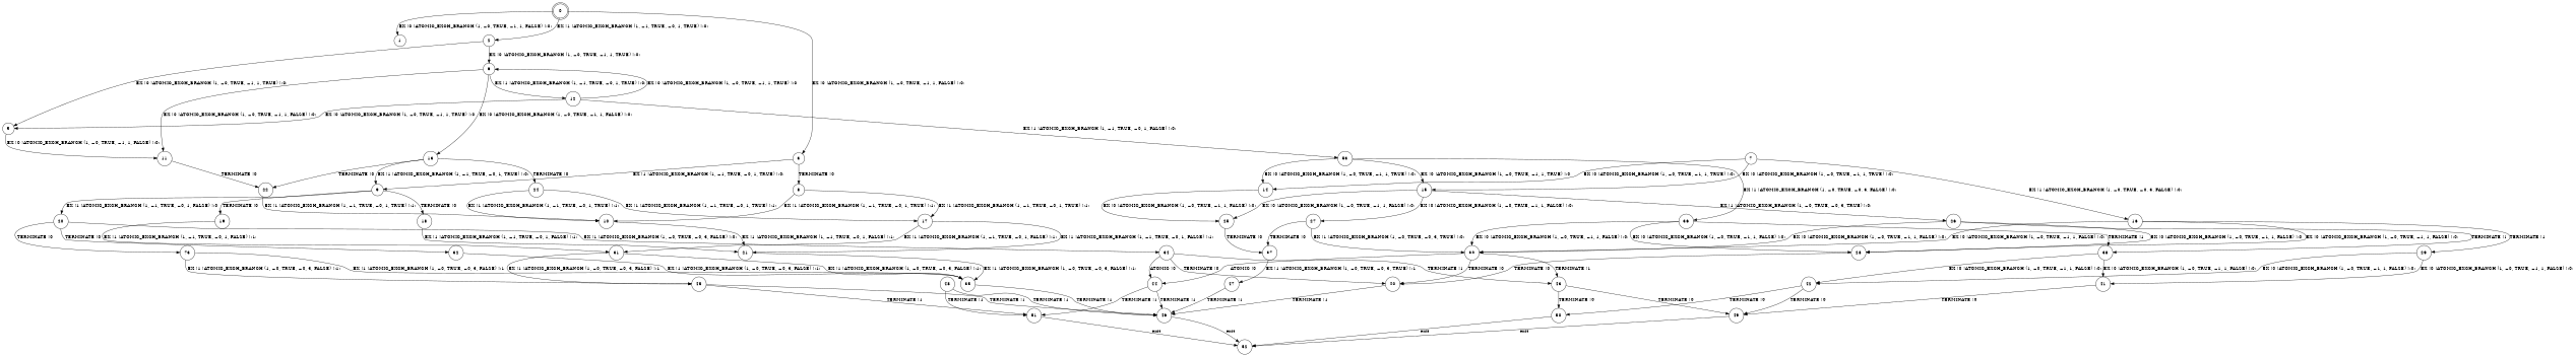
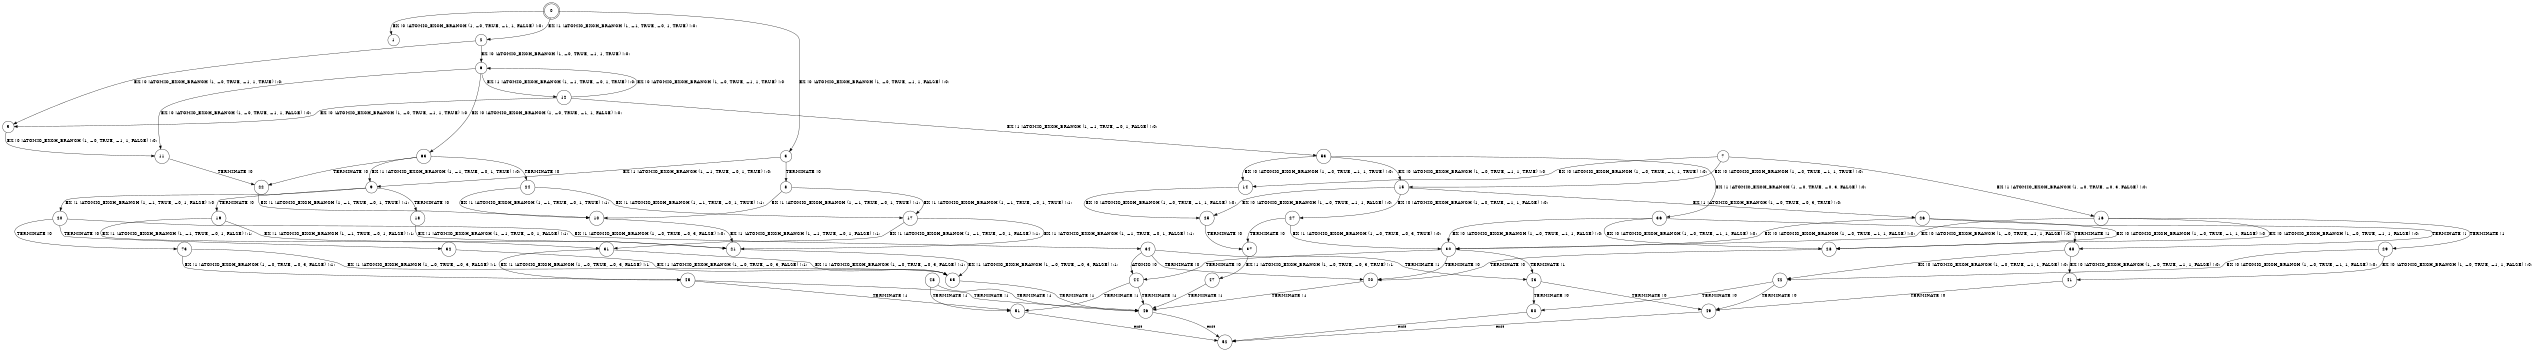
  digraph {
    node [shape=circle]
    0 [peripheries=2]
    1
    2
    3
    5
    6
    8
    9
    11
    12
-   13
+   13 [label=63]
    7
    14
    15
    16
    10
    17
    18
    19
    20
    21
    22
    n23 [label=53]
    24
    25
    26
    27
    28
    29
    30
    31
    32
    n33 [label=73]
    34
    35
    36
    37
    38
    40
    41
    42
    43
    44
    45
    46
    47
    49
    50
    51
    52
    48
    0 -> 1 [label="EX !0 !ATOMIC_EXCH_BRANCH (1, +0, TRUE, +1, 1, FALSE) !:0:"]
    0 -> 2 [label="EX !1 !ATOMIC_EXCH_BRANCH (1, +1, TRUE, +0, 1, TRUE) !:0:"]
    0 -> 3 [label="EX !0 !ATOMIC_EXCH_BRANCH (1, +0, TRUE, +1, 1, FALSE) !:0:"]
    2 -> 5 [label="EX !0 !ATOMIC_EXCH_BRANCH (1, +0, TRUE, +1, 1, TRUE) !:0:"]
    2 -> 6 [label="EX !0 !ATOMIC_EXCH_BRANCH (1, +0, TRUE, +1, 1, TRUE) !:0:"]
    3 -> 8 [label="TERMINATE !0"]
    3 -> 9 [label="EX !1 !ATOMIC_EXCH_BRANCH (1, +1, TRUE, +0, 1, TRUE) !:0:"]
    5 -> 11 [label="EX !0 !ATOMIC_EXCH_BRANCH (1, +0, TRUE, +1, 1, FALSE) !:0:"]
    6 -> 11 [label="EX !0 !ATOMIC_EXCH_BRANCH (1, +0, TRUE, +1, 1, FALSE) !:0:"]
    6 -> 12 [label="EX !1 !ATOMIC_EXCH_BRANCH (1, +1, TRUE, +0, 1, TRUE) !:0:"]
    6 -> 13 [label="EX !0 !ATOMIC_EXCH_BRANCH (1, +0, TRUE, +1, 1, FALSE) !:0:"]
    8 -> 10 [label="EX !1 !ATOMIC_EXCH_BRANCH (1, +1, TRUE, +0, 1, TRUE) !:1:"]
    8 -> 17 [label="EX !1 !ATOMIC_EXCH_BRANCH (1, +1, TRUE, +0, 1, TRUE) !:1:"]
    9 -> 18 [label="TERMINATE !0"]
    9 -> 19 [label="TERMINATE !0"]
    9 -> 20 [label="EX !1 !ATOMIC_EXCH_BRANCH (1, +1, TRUE, +0, 1, FALSE) !:0:"]
    11 -> 22 [label="TERMINATE !0"]
    12 -> 5 [label="EX !0 !ATOMIC_EXCH_BRANCH (1, +0, TRUE, +1, 1, TRUE) !:0:"]
    12 -> 6 [label="EX !0 !ATOMIC_EXCH_BRANCH (1, +0, TRUE, +1, 1, TRUE) !:0:"]
    12 -> n23 [label="EX !1 !ATOMIC_EXCH_BRANCH (1, +1, TRUE, +0, 1, FALSE) !:0:"]
    13 -> 9 [label="EX !1 !ATOMIC_EXCH_BRANCH (1, +1, TRUE, +0, 1, TRUE) !:0:"]
    13 -> 22 [label="TERMINATE !0"]
    13 -> 24 [label="TERMINATE !0"]
    7 -> 14 [label="EX !0 !ATOMIC_EXCH_BRANCH (1, +0, TRUE, +1, 1, TRUE) !:0:"]
    7 -> 15 [label="EX !0 !ATOMIC_EXCH_BRANCH (1, +0, TRUE, +1, 1, TRUE) !:0:"]
    7 -> 16 [label="EX !1 !ATOMIC_EXCH_BRANCH (1, +0, TRUE, +0, 3, FALSE) !:0:"]
    14 -> 25 [label="EX !0 !ATOMIC_EXCH_BRANCH (1, +0, TRUE, +1, 1, FALSE) !:0:"]
    15 -> 25 [label="EX !0 !ATOMIC_EXCH_BRANCH (1, +0, TRUE, +1, 1, FALSE) !:0:"]
    15 -> 26 [label="EX !1 !ATOMIC_EXCH_BRANCH (1, +0, TRUE, +0, 3, TRUE) !:0:"]
    15 -> 27 [label="EX !0 !ATOMIC_EXCH_BRANCH (1, +0, TRUE, +1, 1, FALSE) !:0:"]
    16 -> 28 [label="EX !0 !ATOMIC_EXCH_BRANCH (1, +0, TRUE, +1, 1, FALSE) !:0:"]
    16 -> 29 [label="TERMINATE !1"]
    16 -> 30 [label="EX !0 !ATOMIC_EXCH_BRANCH (1, +0, TRUE, +1, 1, FALSE) !:0:"]
    10 -> 21 [label="EX !1 !ATOMIC_EXCH_BRANCH (1, +1, TRUE, +0, 1, FALSE) !:1:"]
    17 -> 21 [label="EX !1 !ATOMIC_EXCH_BRANCH (1, +1, TRUE, +0, 1, FALSE) !:1:"]
    17 -> 31 [label="EX !1 !ATOMIC_EXCH_BRANCH (1, +1, TRUE, +0, 1, FALSE) !:1:"]
    18 -> 21 [label="EX !1 !ATOMIC_EXCH_BRANCH (1, +1, TRUE, +0, 1, FALSE) !:1:"]
+   19 -> 21 [label="EX !1 !ATOMIC_EXCH_BRANCH (1, +1, TRUE, +0, 1, FALSE) !:1:"]
    19 -> 31 [label="EX !1 !ATOMIC_EXCH_BRANCH (1, +1, TRUE, +0, 1, FALSE) !:1:"]
    20 -> 32 [label="TERMINATE !0"]
    20 -> n33 [label="TERMINATE !0"]
    20 -> 34 [label="EX !1 !ATOMIC_EXCH_BRANCH (1, +0, TRUE, +0, 3, FALSE) !:0:"]
    21 -> 35 [label="EX !1 !ATOMIC_EXCH_BRANCH (1, +0, TRUE, +0, 3, FALSE) !:1:"]
    22 -> 10 [label="EX !1 !ATOMIC_EXCH_BRANCH (1, +1, TRUE, +0, 1, TRUE) !:1:"]
    n23 -> 14 [label="EX !0 !ATOMIC_EXCH_BRANCH (1, +0, TRUE, +1, 1, TRUE) !:0:"]
    n23 -> 15 [label="EX !0 !ATOMIC_EXCH_BRANCH (1, +0, TRUE, +1, 1, TRUE) !:0:"]
    n23 -> 36 [label="EX !1 !ATOMIC_EXCH_BRANCH (1, +0, TRUE, +0, 3, FALSE) !:0:"]
    24 -> 10 [label="EX !1 !ATOMIC_EXCH_BRANCH (1, +1, TRUE, +0, 1, TRUE) !:1:"]
    24 -> 17 [label="EX !1 !ATOMIC_EXCH_BRANCH (1, +1, TRUE, +0, 1, TRUE) !:1:"]
    25 -> 37 [label="TERMINATE !0"]
    26 -> 28 [label="EX !0 !ATOMIC_EXCH_BRANCH (1, +0, TRUE, +1, 1, FALSE) !:0:"]
    26 -> 30 [label="EX !0 !ATOMIC_EXCH_BRANCH (1, +0, TRUE, +1, 1, FALSE) !:0:"]
    26 -> 38 [label="TERMINATE !1"]
    27 -> 30 [label="EX !1 !ATOMIC_EXCH_BRANCH (1, +0, TRUE, +0, 3, TRUE) !:0:"]
    27 -> 37 [label="TERMINATE !0"]
    28 -> 40 [label="TERMINATE !0"]
    29 -> 41 [label="EX !0 !ATOMIC_EXCH_BRANCH (1, +0, TRUE, +1, 1, FALSE) !:0:"]
    29 -> 42 [label="EX !0 !ATOMIC_EXCH_BRANCH (1, +0, TRUE, +1, 1, FALSE) !:0:"]
    30 -> 40 [label="TERMINATE !0"]
    30 -> 43 [label="TERMINATE !1"]
-   30 -> 44 [label="ATOMIC !0"]
+   30 -> 44 [label="TERMINATE !0"]
    31 -> 35 [label="EX !1 !ATOMIC_EXCH_BRANCH (1, +0, TRUE, +0, 3, FALSE) !:1:"]
    31 -> 45 [label="EX !1 !ATOMIC_EXCH_BRANCH (1, +0, TRUE, +0, 3, FALSE) !:1:"]
    32 -> 35 [label="EX !1 !ATOMIC_EXCH_BRANCH (1, +0, TRUE, +0, 3, FALSE) !:1:"]
    n33 -> 35 [label="EX !1 !ATOMIC_EXCH_BRANCH (1, +0, TRUE, +0, 3, FALSE) !:1:"]
    n33 -> 45 [label="EX !1 !ATOMIC_EXCH_BRANCH (1, +0, TRUE, +0, 3, FALSE) !:1:"]
    34 -> 40 [label="TERMINATE !0"]
    34 -> 43 [label="TERMINATE !1"]
    34 -> 44 [label="ATOMIC !0"]
    35 -> 46 [label="TERMINATE !1"]
    36 -> 28 [label="EX !0 !ATOMIC_EXCH_BRANCH (1, +0, TRUE, +1, 1, FALSE) !:0:"]
    36 -> 30 [label="EX !0 !ATOMIC_EXCH_BRANCH (1, +0, TRUE, +1, 1, FALSE) !:0:"]
    36 -> 38 [label="TERMINATE !1"]
    37 -> 47 [label="EX !1 !ATOMIC_EXCH_BRANCH (1, +0, TRUE, +0, 3, TRUE) !:1:"]
    38 -> 41 [label="EX !0 !ATOMIC_EXCH_BRANCH (1, +0, TRUE, +1, 1, FALSE) !:0:"]
    38 -> 42 [label="EX !0 !ATOMIC_EXCH_BRANCH (1, +0, TRUE, +1, 1, FALSE) !:0:"]
    40 -> 46 [label="TERMINATE !1"]
    41 -> 49 [label="TERMINATE !0"]
    42 -> 49 [label="TERMINATE !0"]
    42 -> 50 [label="TERMINATE !0"]
    43 -> 49 [label="TERMINATE !0"]
    43 -> 50 [label="TERMINATE !0"]
    44 -> 46 [label="TERMINATE !1"]
    44 -> 51 [label="TERMINATE !1"]
    45 -> 46 [label="TERMINATE !1"]
    45 -> 51 [label="TERMINATE !1"]
    46 -> 52 [label=exit]
    47 -> 46 [label="TERMINATE !1"]
    49 -> 52 [label=exit]
    50 -> 52 [label=exit]
    51 -> 52 [label=exit]
    48 -> 46 [label="TERMINATE !1"]
    48 -> 51 [label="TERMINATE !1"]
  }
